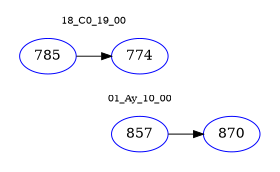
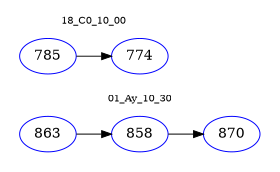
  digraph {
    rankdir=LR
    node [color=blue]
    edge [color=black]
-   n2 [label=857]
+   n1 [label=863]
+   n2 [label=858]
    n3 [label=870]
    n4 [label=785]
    n5 [label=774]
    subgraph cluster_1 {
      color=white
      fontsize=10
-     label="01_Ay_10_00"
+     label="01_Ay_10_30"
+     n1
      n2
      n3
    }
    subgraph cluster_2 {
      color=white
      fontsize=10
-     label="18_C0_19_00"
+     label="18_C0_10_00"
      n4
      n5
    }
+   n1 -> n2
    n2 -> n3
    n4 -> n5
  }
